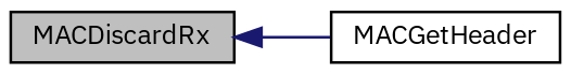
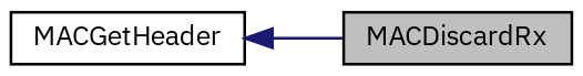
  digraph {
    rankdir=LR
    fontname="IBM Plex Sans"
    node [color=black fontname="IBM Plex Sans" fontsize=10 shape=record style=filled]
    n1 [fillcolor=grey75 fontcolor=black height=0.2 label=MACDiscardRx width=0.4]
    n2 [fillcolor=white height=0.2 label=MACGetHeader width=0.4]
-   n1 -> n2 [color=midnightblue dir=back fontname="IBM Plex Sans" fontsize=10 labelfontname=Helvetica labelfontsize=10 style=solid]
+   n2 -> n1 [color=midnightblue dir=back fontname="IBM Plex Sans" fontsize=10 labelfontname=Helvetica labelfontsize=10 style=solid]
  }
